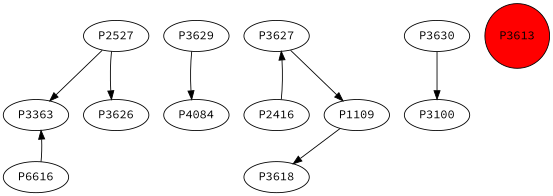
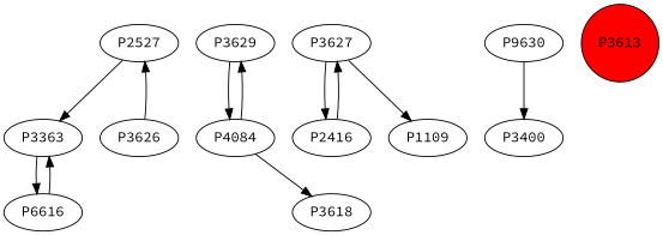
  digraph {
    fontname="Source Code Pro"
    node [fontname="Source Code Pro"]
    edge [fontname="Source Code Pro"]
    n1 [label=P2527]
    P3363
    n3 [label=P6616]
    P3626
    P3629
    P4084
    n7 [label=P2416]
    P3627
    P1109
    P3618
-   P3630
-   P3400 [label=P3100]
+   P3630 [label=P9630]
+   P3400
    P3613 [fillcolor=red shape=circle style=filled]
    n1 -> P3363
+   P3363 -> n3
    n3 -> P3363
-   n1 -> P3626
+   P3626 -> n1
    P3629 -> P4084
+   P4084 -> P3629
    n7 -> P3627
+   P3627 -> n7
    P3627 -> P1109
-   P1109 -> P3618
+   P4084 -> P3618
    P3630 -> P3400
  }
